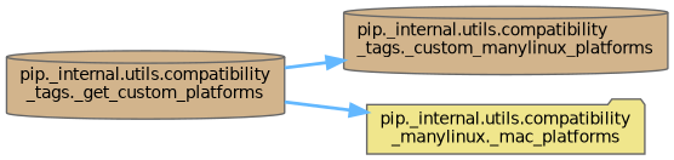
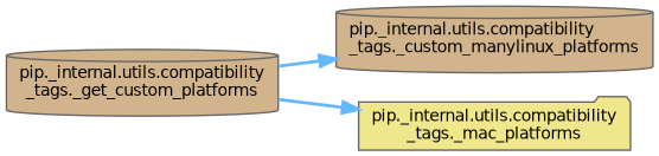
  digraph {
    rankdir=LR
    node [color=grey40 fillcolor=tan fontname=Helvetica fontsize=10 shape=cylinder style=filled]
    edge [color=steelblue1 fontname=Helvetica fontsize=10 labelfontname=Helvetica labelfontsize=10 style=bold]
    n1 [color=gray40 fontcolor=black height=0.2 label="pip._internal.utils.compatibility\l_tags._get_custom_platforms" width=0.4]
    n2 [height=0.2 label="pip._internal.utils.compatibility\l_tags._custom_manylinux_platforms" width=0.4]
-   n3 [fillcolor=khaki height=0.2 label="pip._internal.utils.compatibility\l_manylinux._mac_platforms" shape=folder width=0.4]
+   n3 [fillcolor=khaki height=0.2 label="pip._internal.utils.compatibility\l_tags._mac_platforms" shape=folder width=0.4]
    n1 -> n2
    n1 -> n3
  }
